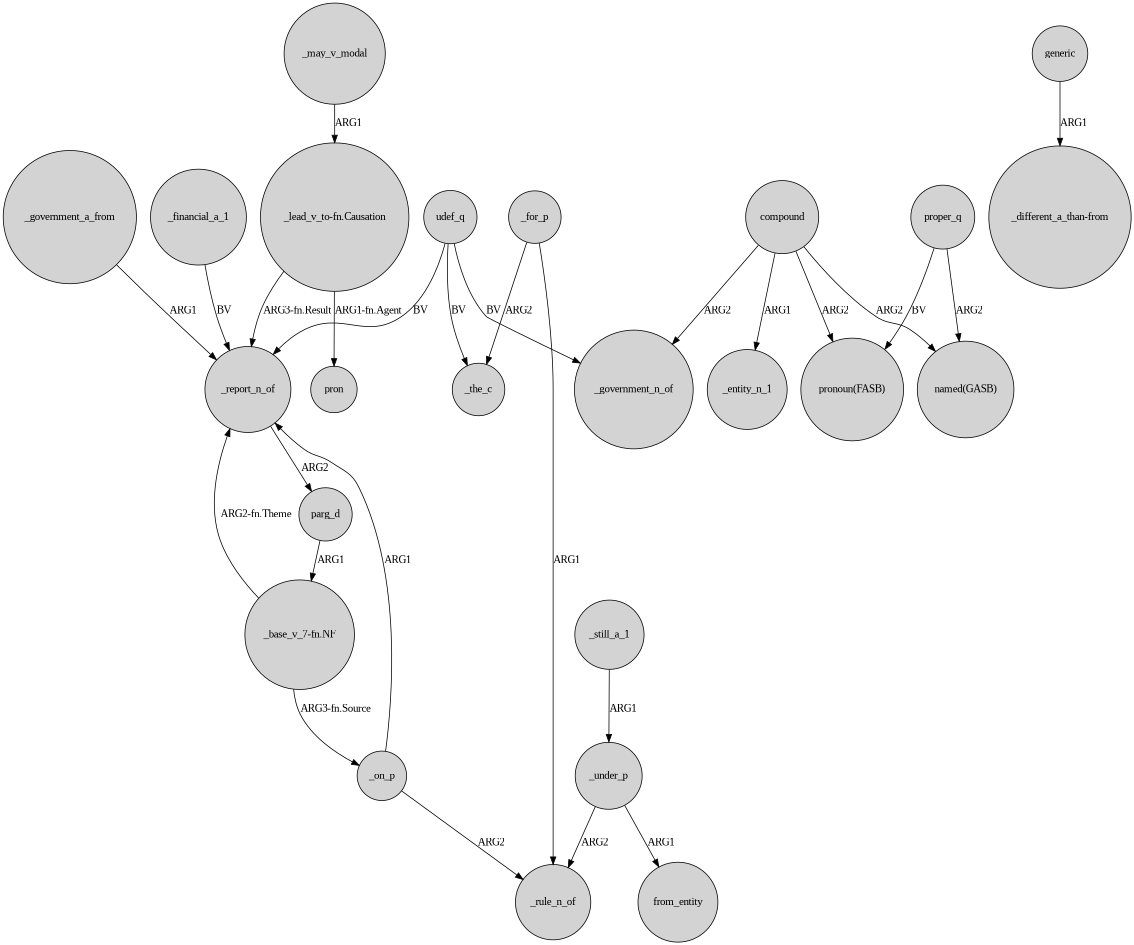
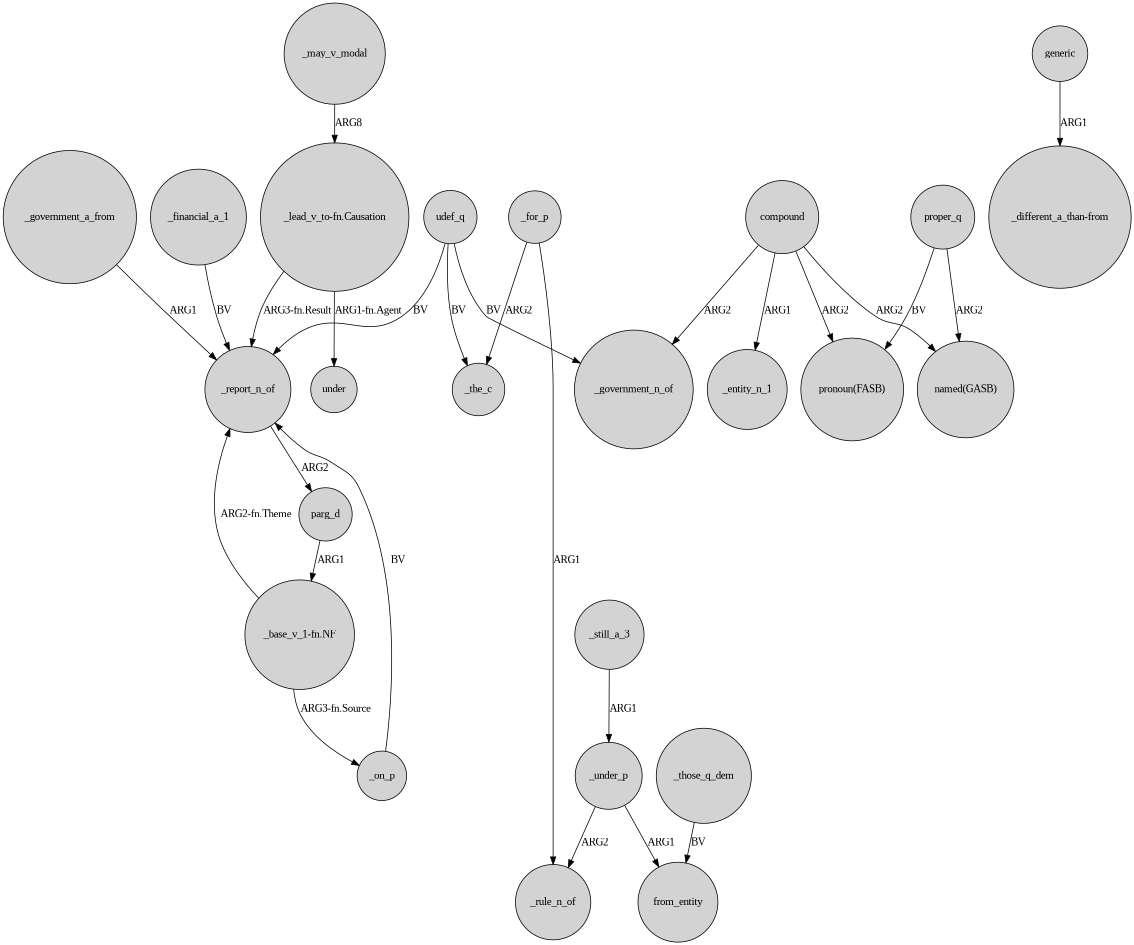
  digraph {
    fontname="Liberation Serif"
    node [fontname="Liberation Serif" shape=circle style=filled]
    edge [fontname="Liberation Serif"]
    udef_q
    _report_n_of
    _government_n_of
    n4 [label=_the_c]
    parg_d
    _under_p
    _rule_n_of
    n8 [label=from_entity]
    n9 [label=_government_a_from]
    compound
    _entity_n_1
    n12 [label="pronoun(FASB)"]
    "named(GASB)"
-   "_base_v_1-fn.NF" [label="_base_v_7-fn.NF"]
+   "_base_v_1-fn.NF"
    _on_p
    "_lead_v_to-fn.Causation"
-   pron
+   pron [label=under]
    _for_p
-   _still_a_1
+   _those_q_dem
+   _still_a_1 [label=_still_a_3]
    _financial_a_1
    proper_q
    _may_v_modal
    n24 [label=generic]
    "_different_a_than-from"
    udef_q -> _report_n_of [label=BV]
    udef_q -> _government_n_of [label=BV]
    udef_q -> n4 [label=BV]
    _report_n_of -> parg_d [label=ARG2]
    parg_d -> "_base_v_1-fn.NF" [label=ARG1]
    _under_p -> _rule_n_of [label=ARG2]
    _under_p -> n8 [label=ARG1]
    n9 -> _report_n_of [label=ARG1]
    compound -> _government_n_of [label=ARG2]
    compound -> _entity_n_1 [label=ARG1]
    compound -> n12 [label=ARG2]
    compound -> "named(GASB)" [label=ARG2]
    "_base_v_1-fn.NF" -> _report_n_of [label="ARG2-fn.Theme"]
    "_base_v_1-fn.NF" -> _on_p [label="ARG3-fn.Source"]
-   _on_p -> _report_n_of [label=ARG1]
-   _on_p -> _rule_n_of [label=ARG2]
+   _on_p -> _report_n_of [label=BV]
    "_lead_v_to-fn.Causation" -> _report_n_of [label="ARG3-fn.Result"]
    "_lead_v_to-fn.Causation" -> pron [label="ARG1-fn.Agent"]
    _for_p -> n4 [label=ARG2]
    _for_p -> _rule_n_of [label=ARG1]
+   _those_q_dem -> n8 [label=BV]
    _still_a_1 -> _under_p [label=ARG1]
    _financial_a_1 -> _report_n_of [label=BV]
    proper_q -> n12 [label=BV]
    proper_q -> "named(GASB)" [label=ARG2]
-   _may_v_modal -> "_lead_v_to-fn.Causation" [label=ARG1]
+   _may_v_modal -> "_lead_v_to-fn.Causation" [label=ARG8]
    n24 -> "_different_a_than-from" [label=ARG1]
  }
